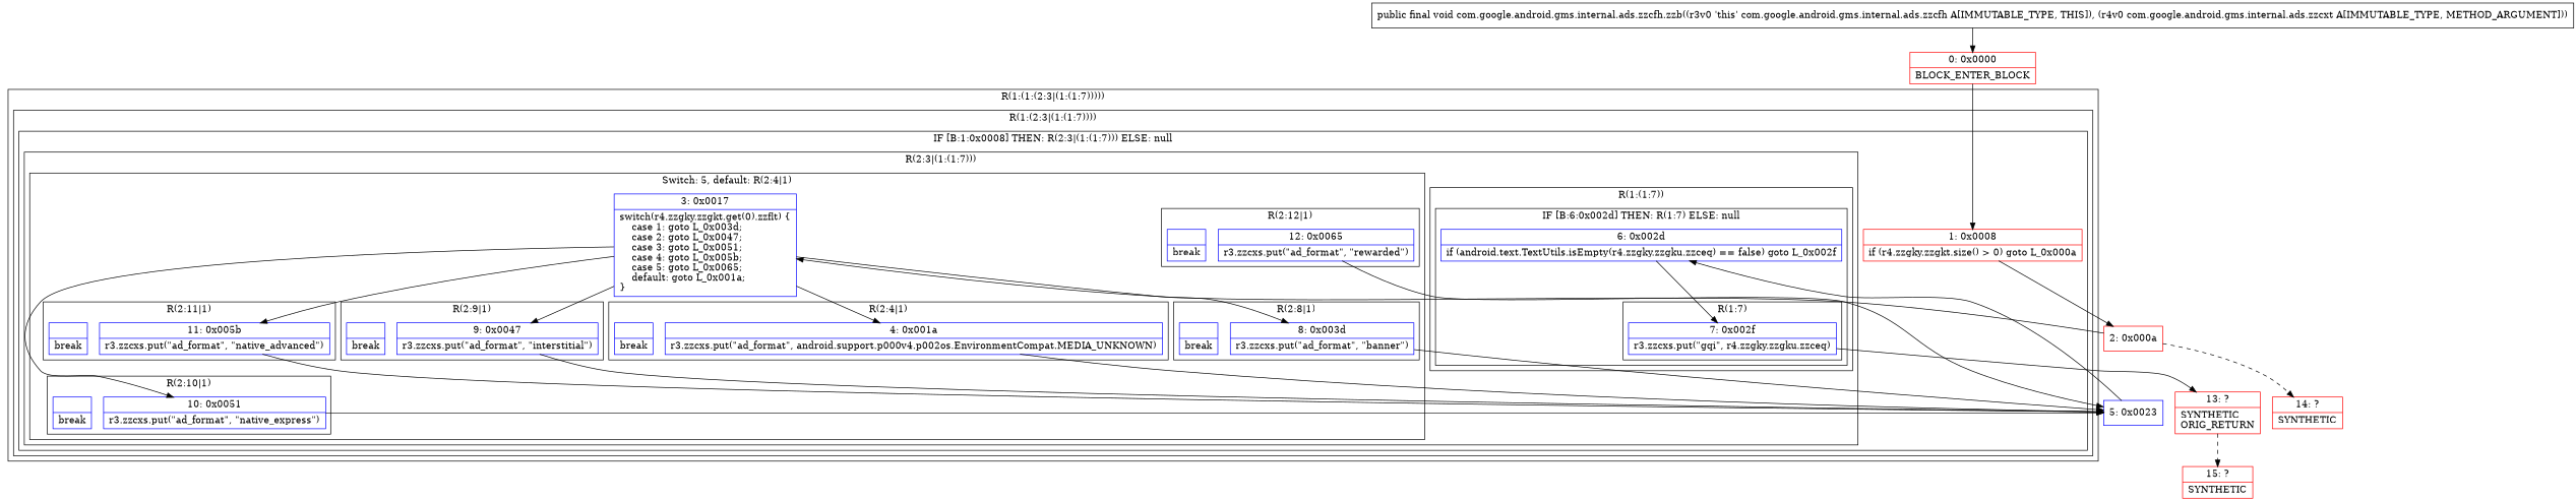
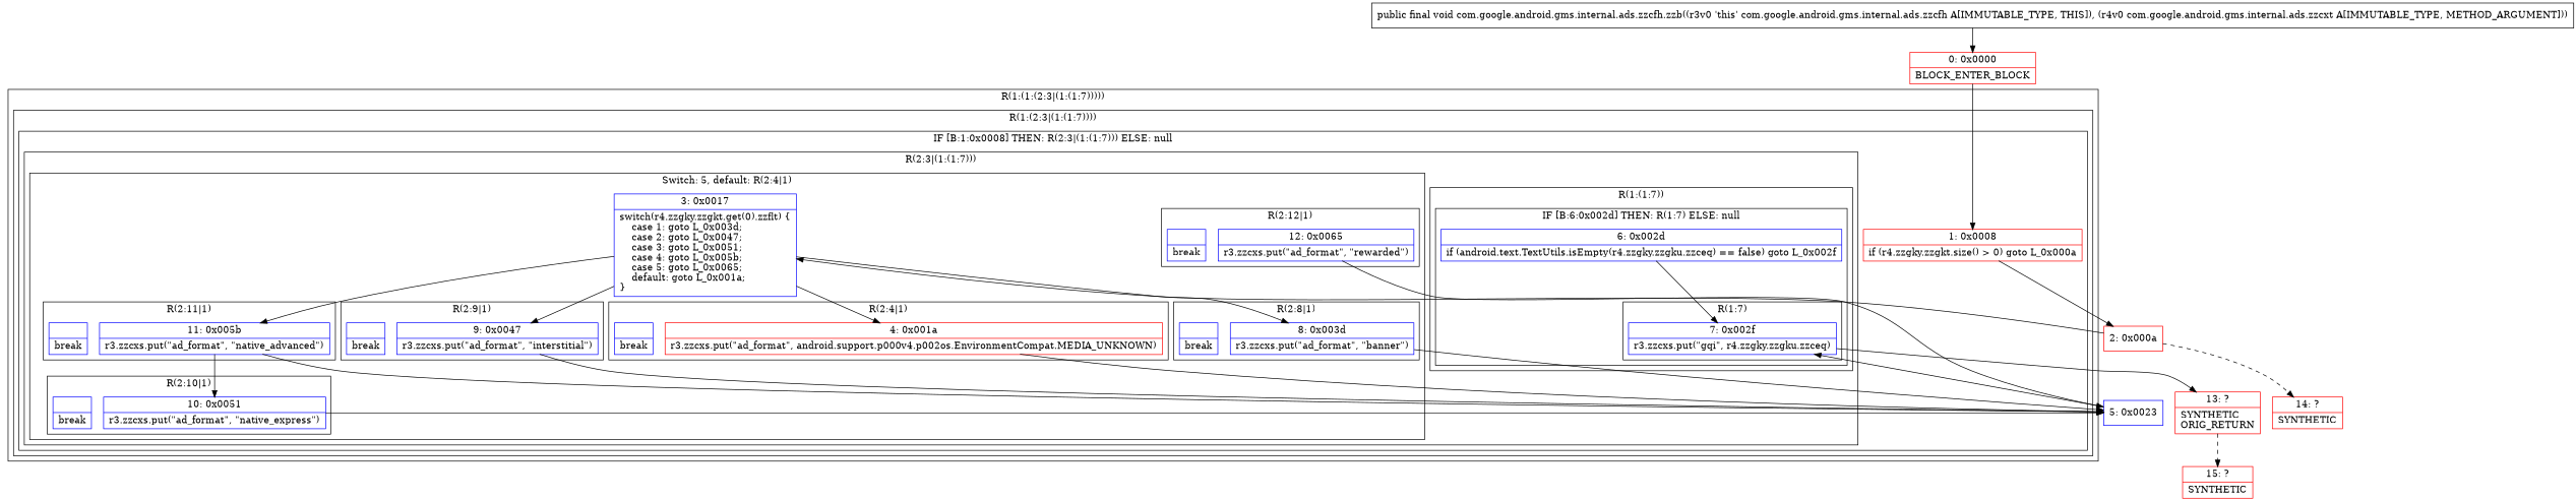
  digraph {
    node [color=blue shape=record]
    n1 [label="{8\:\ 0x003d|r3.zzcxs.put(\"ad_format\", \"banner\")\l}"]
    n2 [label="{|break\l}"]
    n3 [label="{9\:\ 0x0047|r3.zzcxs.put(\"ad_format\", \"interstitial\")\l}"]
    n4 [label="{|break\l}"]
    n5 [label="{10\:\ 0x0051|r3.zzcxs.put(\"ad_format\", \"native_express\")\l}"]
    n6 [label="{|break\l}"]
    n7 [label="{11\:\ 0x005b|r3.zzcxs.put(\"ad_format\", \"native_advanced\")\l}"]
    n8 [label="{|break\l}"]
    n9 [label="{12\:\ 0x0065|r3.zzcxs.put(\"ad_format\", \"rewarded\")\l}"]
    n10 [label="{|break\l}"]
-   n11 [label="{4\:\ 0x001a|r3.zzcxs.put(\"ad_format\", android.support.p000v4.p002os.EnvironmentCompat.MEDIA_UNKNOWN)\l}"]
+   n11 [color=red label="{4\:\ 0x001a|r3.zzcxs.put(\"ad_format\", android.support.p000v4.p002os.EnvironmentCompat.MEDIA_UNKNOWN)\l}"]
    n12 [label="{|break\l}"]
    n13 [label="{3\:\ 0x0017|switch(r4.zzgky.zzgkt.get(0).zzflt) \{\l    case 1: goto L_0x003d;\l    case 2: goto L_0x0047;\l    case 3: goto L_0x0051;\l    case 4: goto L_0x005b;\l    case 5: goto L_0x0065;\l    default: goto L_0x001a;\l\}\l}"]
    n14 [label="{7\:\ 0x002f|r3.zzcxs.put(\"gqi\", r4.zzgky.zzgku.zzceq)\l}"]
    n15 [label="{6\:\ 0x002d|if (android.text.TextUtils.isEmpty(r4.zzgky.zzgku.zzceq) == false) goto L_0x002f\l}"]
    n16 [color=red label="{1\:\ 0x0008|if (r4.zzgky.zzgkt.size() \> 0) goto L_0x000a\l}"]
    n17 [label="{5\:\ 0x0023}"]
    n18 [color=red label="{13\:\ ?|SYNTHETIC\lORIG_RETURN\l}"]
    n19 [color=red label="{2\:\ 0x000a}"]
    n20 [color=red label="{14\:\ ?|SYNTHETIC\l}"]
    n21 [color=red label="{15\:\ ?|SYNTHETIC\l}"]
    n22 [color=red label="{0\:\ 0x0000|BLOCK_ENTER_BLOCK\l}"]
    n23 [label="{public final void com.google.android.gms.internal.ads.zzcfh.zzb((r3v0 'this' com.google.android.gms.internal.ads.zzcfh A[IMMUTABLE_TYPE, THIS]), (r4v0 com.google.android.gms.internal.ads.zzcxt A[IMMUTABLE_TYPE, METHOD_ARGUMENT])) }" color=""]
    subgraph cluster_1 {
      label="R(1:(1:(2:3|(1:(1:7)))))"
      subgraph cluster_2 {
        label="R(1:(2:3|(1:(1:7))))"
        subgraph cluster_3 {
          label="IF [B:1:0x0008] THEN: R(2:3|(1:(1:7))) ELSE: null"
          n16
          subgraph cluster_4 {
            label="R(2:3|(1:(1:7)))"
            subgraph cluster_5 {
              label="Switch: 5, default: R(2:4|1)"
              n13
              subgraph cluster_6 {
                label="R(2:8|1)"
                n1
                n2
              }
              subgraph cluster_7 {
                label="R(2:9|1)"
                n3
                n4
              }
              subgraph cluster_8 {
                label="R(2:10|1)"
                n5
                n6
              }
              subgraph cluster_9 {
                label="R(2:11|1)"
                n7
                n8
              }
              subgraph cluster_10 {
                label="R(2:12|1)"
                n9
                n10
              }
              subgraph cluster_11 {
                label="R(2:4|1)"
                n11
                n12
              }
            }
            subgraph cluster_12 {
              label="R(1:(1:7))"
              subgraph cluster_13 {
                label="IF [B:6:0x002d] THEN: R(1:7) ELSE: null"
                n15
                subgraph cluster_14 {
                  label="R(1:7)"
                  n14
                }
              }
            }
          }
        }
      }
    }
    n1 -> n17
    n3 -> n17
    n5 -> n17
    n7 -> n17
    n9 -> n17
    n11 -> n17
    n13 -> n1
    n13 -> n3
-   n13 -> n5
+   n7 -> n5
    n13 -> n7
    n13 -> n11
    n14 -> n18
    n15 -> n14
    n16 -> n19
-   n17 -> n15
+   n17 -> n14
    n18 -> n21 [style=dashed]
    n19 -> n13
    n19 -> n20 [style=dashed]
    n22 -> n16
    n23 -> n22
  }
